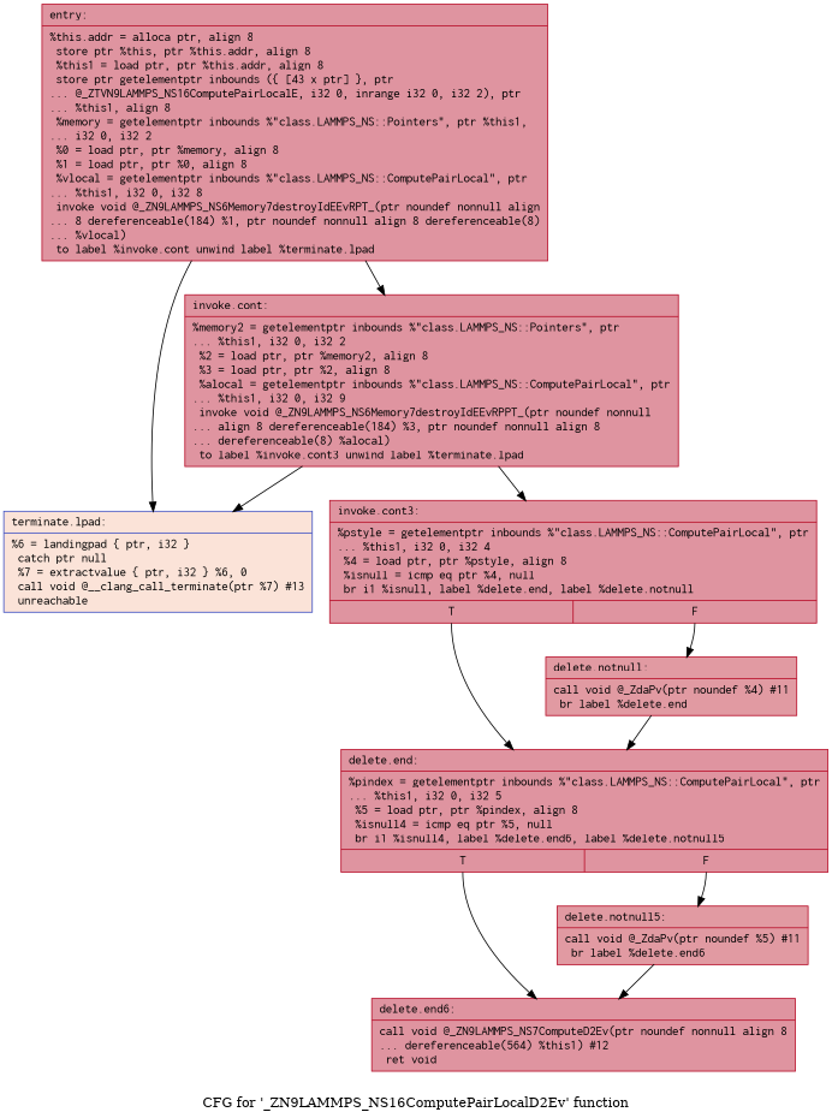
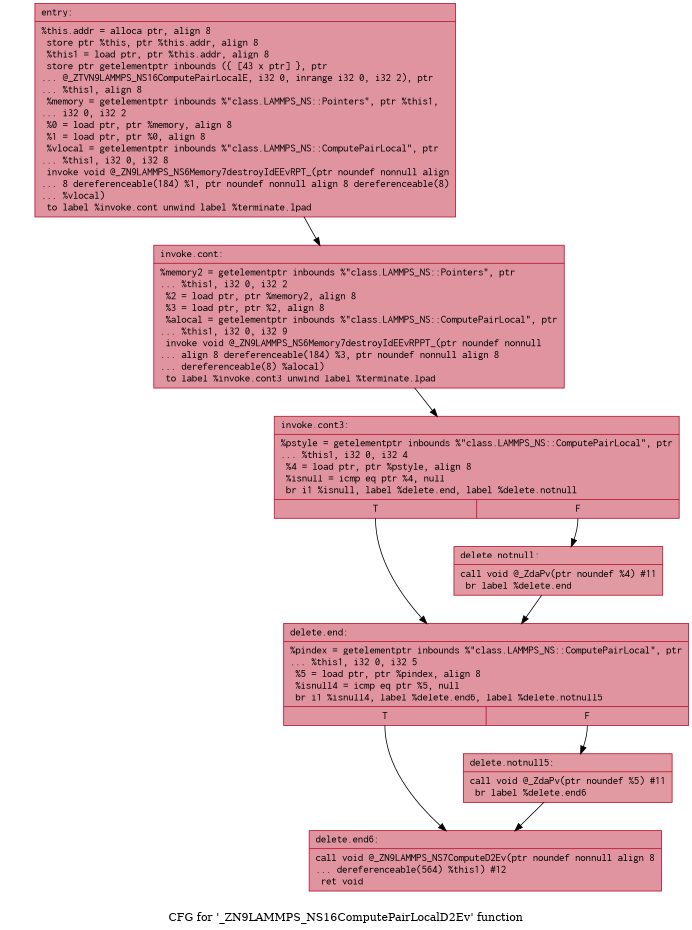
  digraph {
    label="CFG for '_ZN9LAMMPS_NS16ComputePairLocalD2Ev' function"
    node [color="#b70d28ff" fillcolor="#b70d2870" fontname=Courier shape=record style=filled]
    n1 [label="{entry:\l|  %this.addr = alloca ptr, align 8\l  store ptr %this, ptr %this.addr, align 8\l  %this1 = load ptr, ptr %this.addr, align 8\l  store ptr getelementptr inbounds (\{ [43 x ptr] \}, ptr\l... @_ZTVN9LAMMPS_NS16ComputePairLocalE, i32 0, inrange i32 0, i32 2), ptr\l... %this1, align 8\l  %memory = getelementptr inbounds %\"class.LAMMPS_NS::Pointers\", ptr %this1,\l... i32 0, i32 2\l  %0 = load ptr, ptr %memory, align 8\l  %1 = load ptr, ptr %0, align 8\l  %vlocal = getelementptr inbounds %\"class.LAMMPS_NS::ComputePairLocal\", ptr\l... %this1, i32 0, i32 8\l  invoke void @_ZN9LAMMPS_NS6Memory7destroyIdEEvRPT_(ptr noundef nonnull align\l... 8 dereferenceable(184) %1, ptr noundef nonnull align 8 dereferenceable(8)\l... %vlocal)\l          to label %invoke.cont unwind label %terminate.lpad\l}"]
    n2 [label="{invoke.cont:\l|  %memory2 = getelementptr inbounds %\"class.LAMMPS_NS::Pointers\", ptr\l... %this1, i32 0, i32 2\l  %2 = load ptr, ptr %memory2, align 8\l  %3 = load ptr, ptr %2, align 8\l  %alocal = getelementptr inbounds %\"class.LAMMPS_NS::ComputePairLocal\", ptr\l... %this1, i32 0, i32 9\l  invoke void @_ZN9LAMMPS_NS6Memory7destroyIdEEvRPPT_(ptr noundef nonnull\l... align 8 dereferenceable(184) %3, ptr noundef nonnull align 8\l... dereferenceable(8) %alocal)\l          to label %invoke.cont3 unwind label %terminate.lpad\l}"]
-   n3 [color="#3d50c3ff" fillcolor="#f6bfa670" label="{terminate.lpad:\l|  %6 = landingpad \{ ptr, i32 \}\l          catch ptr null\l  %7 = extractvalue \{ ptr, i32 \} %6, 0\l  call void @__clang_call_terminate(ptr %7) #13\l  unreachable\l}"]
    n4 [label="{invoke.cont3:\l|  %pstyle = getelementptr inbounds %\"class.LAMMPS_NS::ComputePairLocal\", ptr\l... %this1, i32 0, i32 4\l  %4 = load ptr, ptr %pstyle, align 8\l  %isnull = icmp eq ptr %4, null\l  br i1 %isnull, label %delete.end, label %delete.notnull\l|{<s0>T|<s1>F}}"]
    n5 [label="{delete.end:\l|  %pindex = getelementptr inbounds %\"class.LAMMPS_NS::ComputePairLocal\", ptr\l... %this1, i32 0, i32 5\l  %5 = load ptr, ptr %pindex, align 8\l  %isnull4 = icmp eq ptr %5, null\l  br i1 %isnull4, label %delete.end6, label %delete.notnull5\l|{<s0>T|<s1>F}}"]
    n6 [fillcolor="#bb1b2c70" label="{delete.notnull:\l|  call void @_ZdaPv(ptr noundef %4) #11\l  br label %delete.end\l}"]
    n7 [label="{delete.end6:\l|  call void @_ZN9LAMMPS_NS7ComputeD2Ev(ptr noundef nonnull align 8\l... dereferenceable(564) %this1) #12\l  ret void\l}"]
    n8 [fillcolor="#bb1b2c70" label="{delete.notnull5:\l|  call void @_ZdaPv(ptr noundef %5) #11\l  br label %delete.end6\l}"]
    n1 -> n2
-   n1 -> n3
-   n2 -> n3
    n2 -> n4
    n4 -> n5 [tailport=s0]
    n4 -> n6 [tailport=s1]
    n5 -> n7 [tailport=s0]
    n5 -> n8 [tailport=s1]
    n6 -> n5
    n8 -> n7
  }
